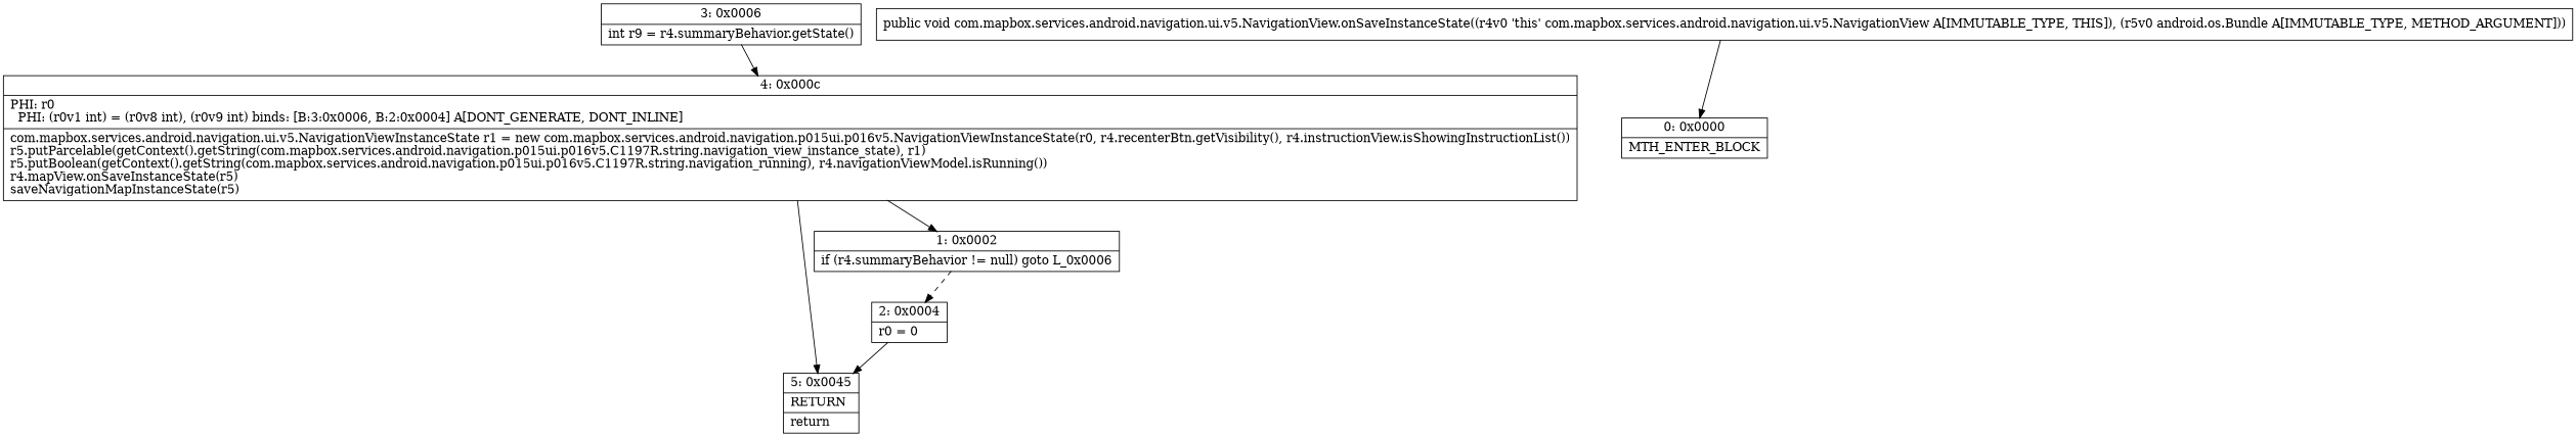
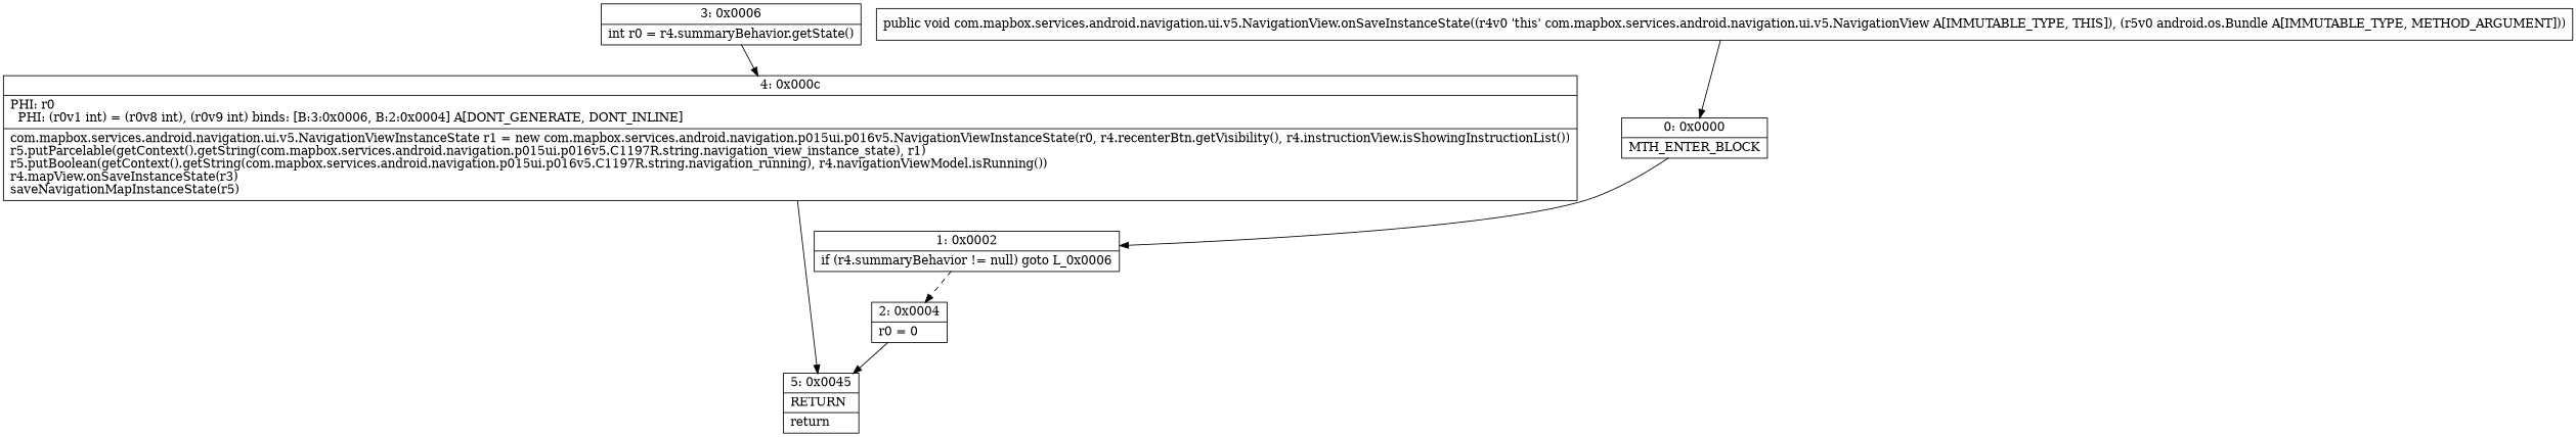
  digraph {
    node [shape=record]
    n1 [label="{0\:\ 0x0000|MTH_ENTER_BLOCK\l}"]
    n2 [label="{1\:\ 0x0002|if (r4.summaryBehavior != null) goto L_0x0006\l}"]
    n3 [label="{2\:\ 0x0004|r0 = 0\l}"]
    n4 [label="{5\:\ 0x0045|RETURN\l|return\l}"]
-   n5 [label="{3\:\ 0x0006|int r9 = r4.summaryBehavior.getState()\l}"]
-   n6 [label="{4\:\ 0x000c|PHI: r0 \l  PHI: (r0v1 int) = (r0v8 int), (r0v9 int) binds: [B:3:0x0006, B:2:0x0004] A[DONT_GENERATE, DONT_INLINE]\l|com.mapbox.services.android.navigation.ui.v5.NavigationViewInstanceState r1 = new com.mapbox.services.android.navigation.p015ui.p016v5.NavigationViewInstanceState(r0, r4.recenterBtn.getVisibility(), r4.instructionView.isShowingInstructionList())\lr5.putParcelable(getContext().getString(com.mapbox.services.android.navigation.p015ui.p016v5.C1197R.string.navigation_view_instance_state), r1)\lr5.putBoolean(getContext().getString(com.mapbox.services.android.navigation.p015ui.p016v5.C1197R.string.navigation_running), r4.navigationViewModel.isRunning())\lr4.mapView.onSaveInstanceState(r5)\lsaveNavigationMapInstanceState(r5)\l}"]
+   n5 [label="{3\:\ 0x0006|int r0 = r4.summaryBehavior.getState()\l}"]
+   n6 [label="{4\:\ 0x000c|PHI: r0 \l  PHI: (r0v1 int) = (r0v8 int), (r0v9 int) binds: [B:3:0x0006, B:2:0x0004] A[DONT_GENERATE, DONT_INLINE]\l|com.mapbox.services.android.navigation.ui.v5.NavigationViewInstanceState r1 = new com.mapbox.services.android.navigation.p015ui.p016v5.NavigationViewInstanceState(r0, r4.recenterBtn.getVisibility(), r4.instructionView.isShowingInstructionList())\lr5.putParcelable(getContext().getString(com.mapbox.services.android.navigation.p015ui.p016v5.C1197R.string.navigation_view_instance_state), r1)\lr5.putBoolean(getContext().getString(com.mapbox.services.android.navigation.p015ui.p016v5.C1197R.string.navigation_running), r4.navigationViewModel.isRunning())\lr4.mapView.onSaveInstanceState(r3)\lsaveNavigationMapInstanceState(r5)\l}"]
    n7 [label="{public void com.mapbox.services.android.navigation.ui.v5.NavigationView.onSaveInstanceState((r4v0 'this' com.mapbox.services.android.navigation.ui.v5.NavigationView A[IMMUTABLE_TYPE, THIS]), (r5v0 android.os.Bundle A[IMMUTABLE_TYPE, METHOD_ARGUMENT])) }"]
-   n6 -> n2
+   n1 -> n2
    n2 -> n3 [style=dashed]
    n3 -> n4
    n5 -> n6
    n6 -> n4
    n7 -> n1
  }
